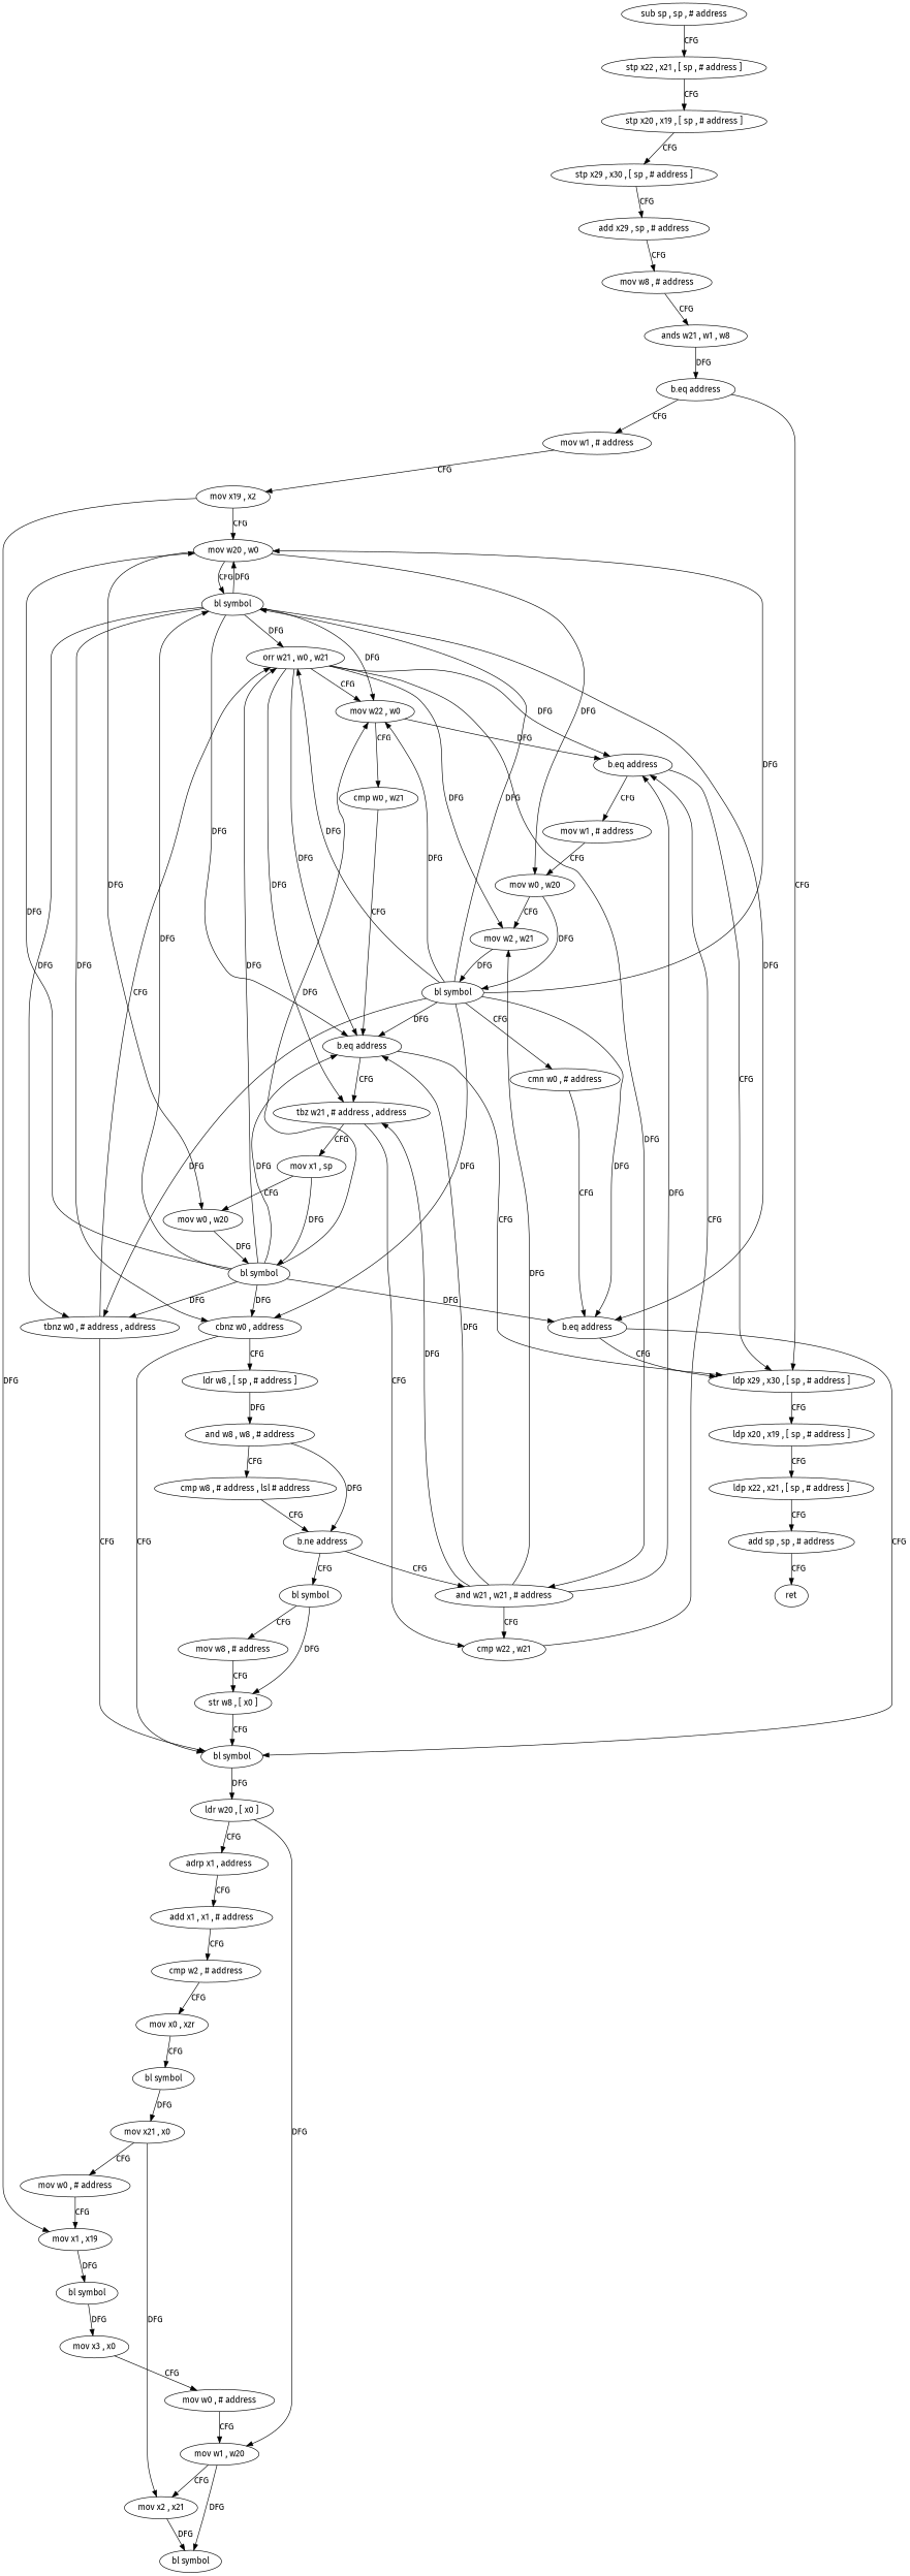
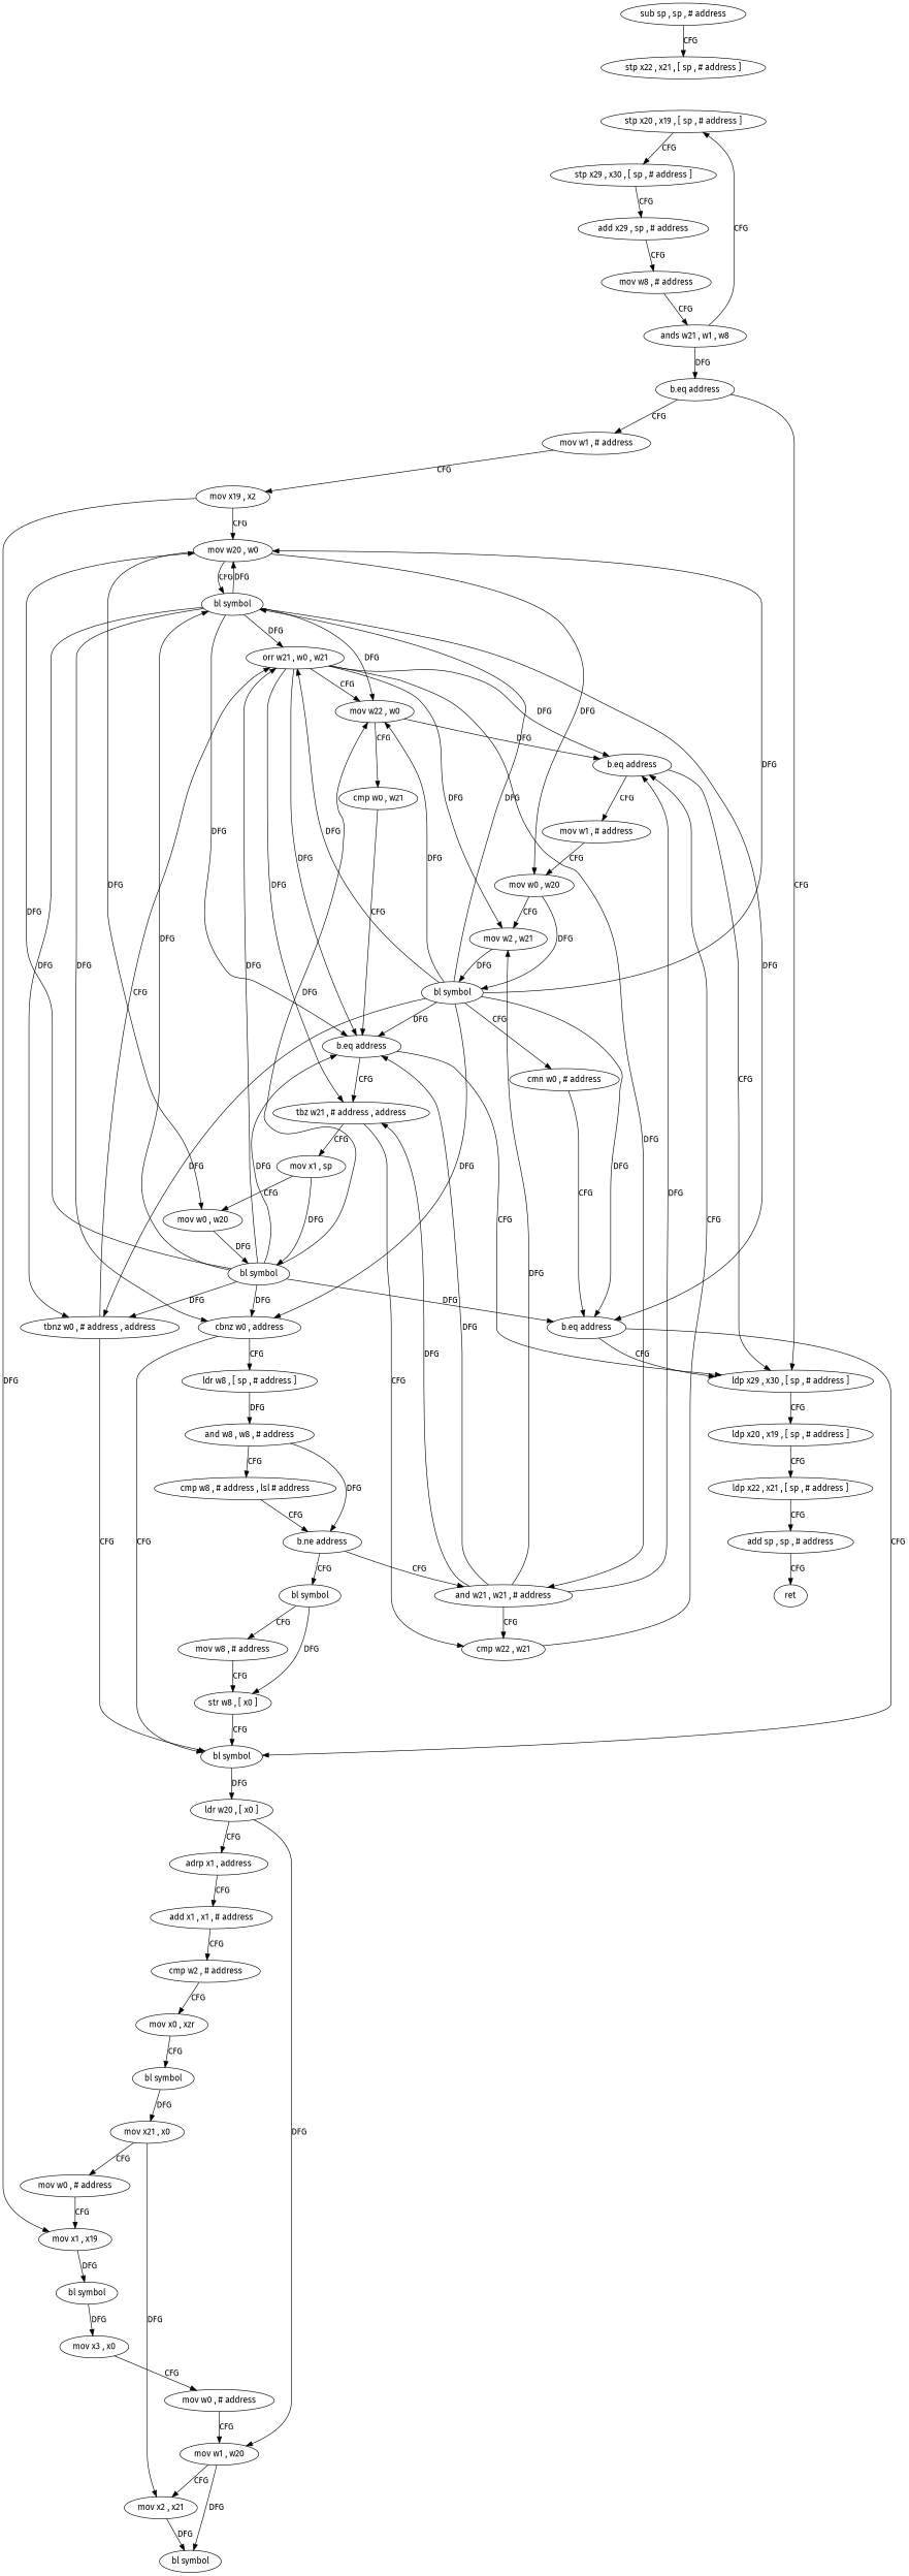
  digraph {
    fontname="Fira Sans"
    node [fontname="Fira Sans"]
    edge [fontname="Fira Sans"]
    n1 [label="sub sp , sp , # address"]
    n2 [label="stp x22 , x21 , [ sp , # address ]"]
    n3 [label="stp x20 , x19 , [ sp , # address ]"]
    n4 [label="stp x29 , x30 , [ sp , # address ]"]
    n5 [label="add x29 , sp , # address"]
    n6 [label="mov w8 , # address"]
    n7 [label="ands w21 , w1 , w8"]
    n8 [label="b.eq address"]
    n9 [label="ldp x29 , x30 , [ sp , # address ]"]
    n10 [label="mov w1 , # address"]
    n11 [label="orr w21 , w0 , w21"]
    n12 [label="mov w22 , w0"]
    n13 [label="b.eq address"]
    n14 [label="tbz w21 , # address , address"]
    n15 [label="b.eq address"]
    n16 [label="mov w2 , w21"]
    n17 [label="and w21 , w21 , # address"]
    n18 [label="ldp x20 , x19 , [ sp , # address ]"]
    n19 [label="mov x19 , x2"]
    n20 [label="ldp x22 , x21 , [ sp , # address ]"]
    n21 [label="mov w20 , w0"]
    n22 [label="mov x1 , x19"]
    n23 [label="add sp , sp , # address"]
    n24 [label=ret]
    n25 [label="bl symbol"]
    n26 [label="mov w0 , w20"]
    n27 [label="mov w0 , w20"]
    n28 [label="bl symbol"]
    n29 [label="tbnz w0 , # address , address"]
    n30 [label="cbnz w0 , address"]
    n31 [label="b.eq address"]
    n32 [label="bl symbol"]
    n33 [label="bl symbol"]
    n34 [label="bl symbol"]
    n35 [label="cmp w0 , w21"]
    n36 [label="ldr w8 , [ sp , # address ]"]
    n37 [label="ldr w20 , [ x0 ]"]
    n38 [label="adrp x1 , address"]
    n39 [label="mov w1 , w20"]
    n40 [label="cmp w22 , w21"]
    n41 [label="mov x1 , sp"]
    n42 [label="mov w1 , # address"]
    n43 [label="add x1 , x1 , # address"]
    n44 [label="mov x2 , x21"]
    n45 [label="bl symbol"]
    n46 [label="cmp w2 , # address"]
    n47 [label="mov x0 , xzr"]
    n48 [label="bl symbol"]
    n49 [label="mov x21 , x0"]
    n50 [label="mov w0 , # address"]
    n51 [label="mov x3 , x0"]
    n52 [label="mov w0 , # address"]
    n53 [label="and w8 , w8 , # address"]
    n54 [label="cmp w8 , # address , lsl # address"]
    n55 [label="b.ne address"]
    n56 [label="cmn w0 , # address"]
    n57 [label="bl symbol"]
    n58 [label="mov w8 , # address"]
    n59 [label="str w8 , [ x0 ]"]
    n1 -> n2 [label=CFG]
-   n2 -> n3 [label=CFG]
+   n7 -> n3 [label=CFG]
    n3 -> n4 [label=CFG]
    n4 -> n5 [label=CFG]
    n5 -> n6 [label=CFG]
    n6 -> n7 [label=CFG]
    n7 -> n8 [label=DFG]
    n8 -> n9 [label=CFG]
    n8 -> n10 [label=CFG]
    n9 -> n18 [label=CFG]
    n10 -> n19 [label=CFG]
    n11 -> n12 [label=CFG]
    n11 -> n13 [label=DFG]
    n11 -> n14 [label=DFG]
    n11 -> n15 [label=DFG]
    n11 -> n16 [label=DFG]
    n11 -> n17 [label=DFG]
    n12 -> n15 [label=DFG]
    n12 -> n35 [label=CFG]
    n13 -> n9 [label=CFG]
    n13 -> n14 [label=CFG]
    n14 -> n40 [label=CFG]
    n14 -> n41 [label=CFG]
    n15 -> n9 [label=CFG]
    n15 -> n42 [label=CFG]
    n16 -> n33 [label=DFG]
    n17 -> n13 [label=DFG]
    n17 -> n14 [label=DFG]
    n17 -> n15 [label=DFG]
    n17 -> n16 [label=DFG]
    n17 -> n40 [label=CFG]
    n18 -> n20 [label=CFG]
    n19 -> n21 [label=CFG]
    n19 -> n22 [label=DFG]
    n20 -> n23 [label=CFG]
    n21 -> n25 [label=CFG]
    n21 -> n26 [label=DFG]
    n21 -> n27 [label=DFG]
    n22 -> n28 [label=DFG]
    n23 -> n24 [label=CFG]
    n25 -> n11 [label=DFG]
    n25 -> n12 [label=DFG]
    n25 -> n13 [label=DFG]
    n25 -> n21 [label=DFG]
    n25 -> n29 [label=DFG]
    n25 -> n30 [label=DFG]
    n25 -> n31 [label=DFG]
    n26 -> n32 [label=DFG]
    n27 -> n16 [label=CFG]
    n27 -> n33 [label=DFG]
    n28 -> n51 [label=DFG]
    n29 -> n11 [label=CFG]
    n29 -> n34 [label=CFG]
    n30 -> n34 [label=CFG]
    n30 -> n36 [label=CFG]
    n31 -> n9 [label=CFG]
    n31 -> n34 [label=CFG]
    n32 -> n11 [label=DFG]
    n32 -> n12 [label=DFG]
    n32 -> n13 [label=DFG]
    n32 -> n21 [label=DFG]
    n32 -> n25 [label=DFG]
    n32 -> n29 [label=DFG]
    n32 -> n30 [label=DFG]
    n32 -> n31 [label=DFG]
    n33 -> n11 [label=DFG]
    n33 -> n12 [label=DFG]
    n33 -> n13 [label=DFG]
    n33 -> n21 [label=DFG]
    n33 -> n25 [label=DFG]
    n33 -> n29 [label=DFG]
    n33 -> n30 [label=DFG]
    n33 -> n31 [label=DFG]
    n33 -> n56 [label=CFG]
    n34 -> n37 [label=DFG]
    n35 -> n13 [label=CFG]
    n36 -> n53 [label=DFG]
    n37 -> n38 [label=CFG]
    n37 -> n39 [label=DFG]
    n38 -> n43 [label=CFG]
    n39 -> n44 [label=CFG]
    n39 -> n45 [label=DFG]
    n40 -> n15 [label=CFG]
    n41 -> n26 [label=CFG]
    n41 -> n32 [label=DFG]
    n42 -> n27 [label=CFG]
    n43 -> n46 [label=CFG]
    n44 -> n45 [label=DFG]
    n46 -> n47 [label=CFG]
    n47 -> n48 [label=CFG]
    n48 -> n49 [label=DFG]
    n49 -> n44 [label=DFG]
    n49 -> n50 [label=CFG]
    n50 -> n22 [label=CFG]
    n51 -> n52 [label=CFG]
    n52 -> n39 [label=CFG]
    n53 -> n54 [label=CFG]
    n53 -> n55 [label=DFG]
    n54 -> n55 [label=CFG]
    n55 -> n17 [label=CFG]
    n55 -> n57 [label=CFG]
    n56 -> n31 [label=CFG]
    n57 -> n58 [label=CFG]
    n57 -> n59 [label=DFG]
    n58 -> n59 [label=CFG]
    n59 -> n34 [label=CFG]
  }
